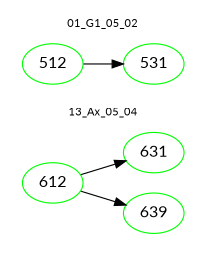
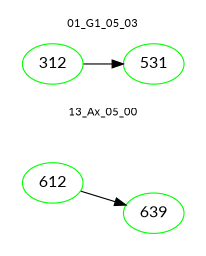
  digraph {
    fontname=Lato
    rankdir=LR
    node [color=green fontname=Lato]
    edge [color=black fontname=Lato]
    n1 [label=612]
    n2 [label=639]
-   n3 [label=631]
-   n4 [label=512]
+   n4 [label=312]
    n5 [label=531]
    subgraph cluster_1 {
      color=white
      fontsize=10
-     label="13_Ax_05_04"
+     label="13_Ax_05_00"
      n1
      n2
-     n3
    }
    subgraph cluster_2 {
      color=white
      fontsize=10
-     label="01_G1_05_02"
+     label="01_G1_05_03"
      n4
      n5
    }
    n1 -> n2
-   n1 -> n3
    n4 -> n5
  }
